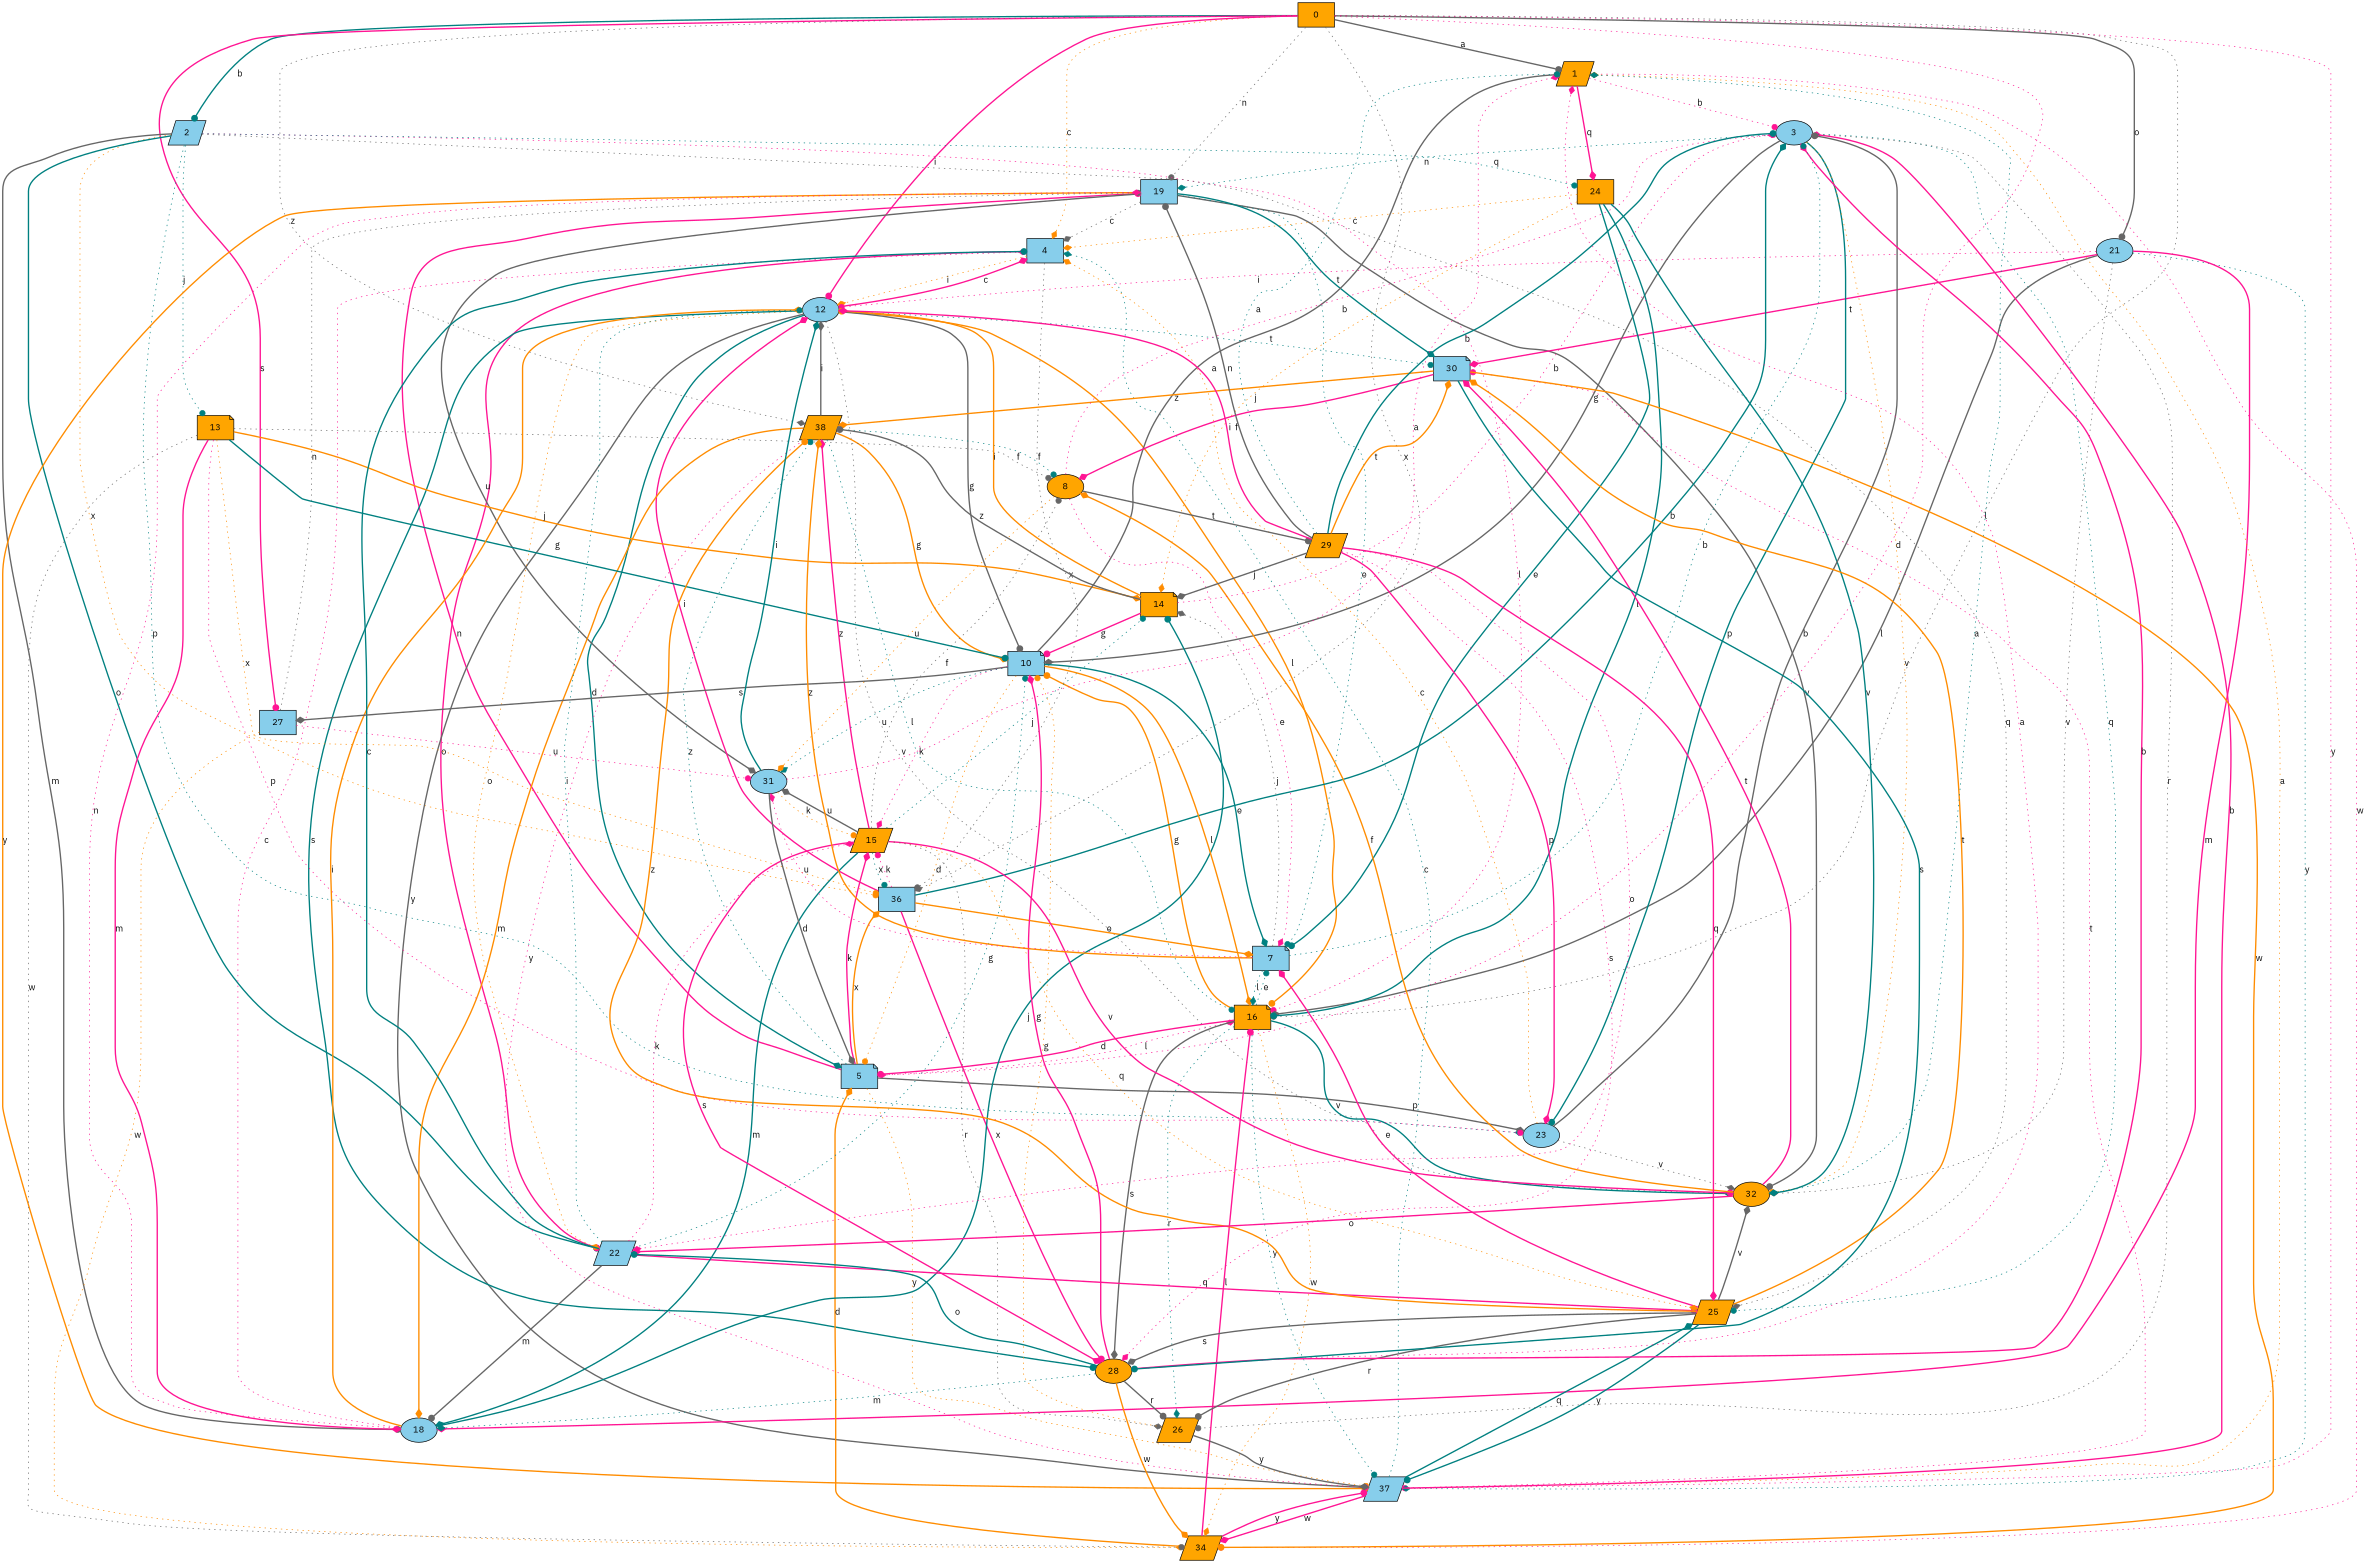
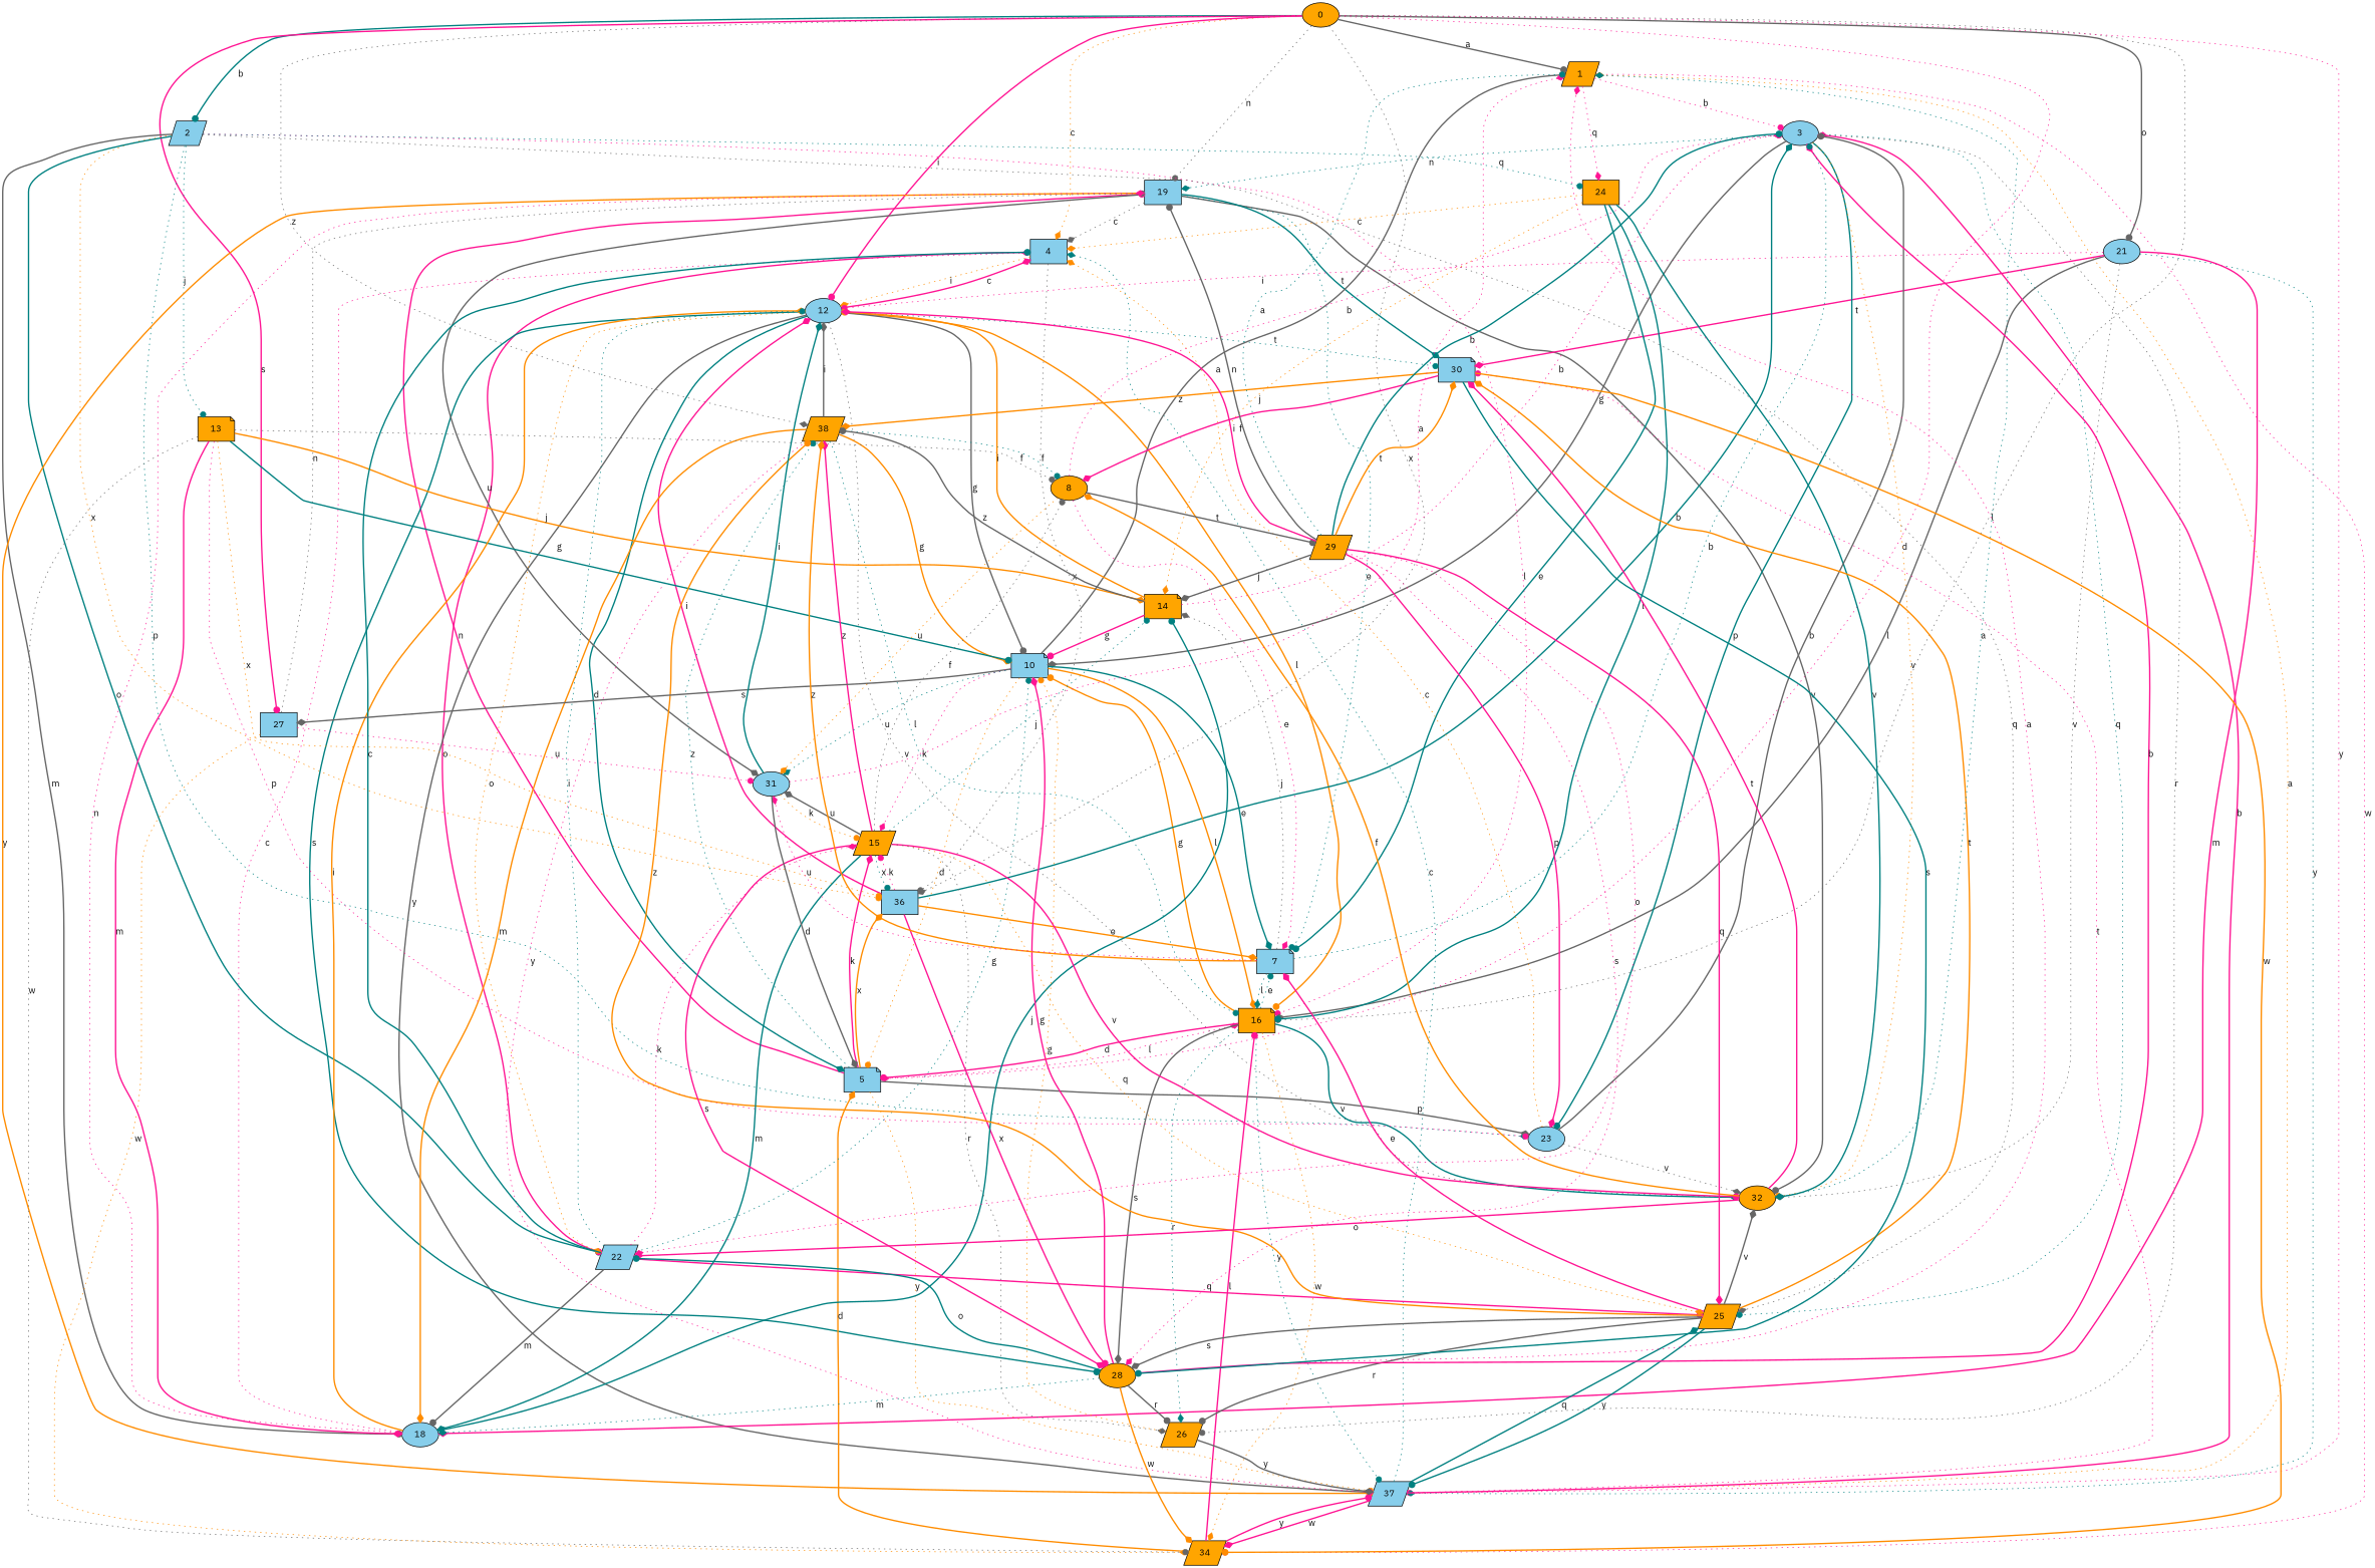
  strict digraph {
    fontname="IBM Plex Sans"
    node [fillcolor=skyblue fontname="IBM Plex Sans" shape=ellipse style=filled]
    edge [arrowhead=diamond color=deeppink fontname="IBM Plex Sans" style=bold]
-   0 [fillcolor=orange shape=box]
+   0 [fillcolor=orange]
    1 [fillcolor=orange shape=parallelogram]
    2 [shape=parallelogram]
    4 [shape=box]
    5 [shape=note]
    12
    16 [fillcolor=orange shape=note]
    19 [shape=box]
    21
    27 [shape=box]
    36 [shape=box]
    37 [shape=parallelogram]
    38 [fillcolor=orange shape=parallelogram]
    3
    24 [fillcolor=orange shape=box]
    34 [fillcolor=orange shape=parallelogram]
    13 [fillcolor=orange shape=note]
    18
    22 [shape=parallelogram]
    23
    25 [fillcolor=orange shape=parallelogram]
    15 [fillcolor=orange shape=parallelogram]
    10 [shape=note]
    32 [fillcolor=orange]
    28 [fillcolor=orange]
    30 [shape=note]
    26 [fillcolor=orange shape=parallelogram]
    7 [shape=note]
    31
    8 [fillcolor=orange]
    14 [fillcolor=orange shape=note]
    29 [fillcolor=orange shape=parallelogram]
    0 -> 1 [arrowhead=dot color=gray40 label=a]
    0 -> 2 [arrowhead=dot color=teal label=b]
    0 -> 4 [color=darkorange label=c style=dotted]
    0 -> 5 [label=d style=dotted]
    0 -> 12 [arrowhead=dot label=i]
    0 -> 16 [arrowhead=dot color=gray40 label=l style=dotted]
    0 -> 19 [arrowhead=dot color=gray40 label=n style=dotted]
    0 -> 21 [arrowhead=dot color=gray40 label=o]
    0 -> 27 [arrowhead=dot label=s]
    0 -> 36 [color=gray40 label=x style=dotted]
    0 -> 37 [arrowhead=dot label=y style=dotted]
    0 -> 38 [color=gray40 label=z style=dotted]
    1 -> 3 [arrowhead=dot label=b style=dotted]
-   1 -> 24 [label=q]
+   1 -> 24 [label=q style=dotted]
    1 -> 34 [arrowhead=dot label=w style=dotted]
    2 -> 16 [arrowhead=dot label=l style=dotted]
    2 -> 36 [arrowhead=dot color=darkorange label=x style=dotted]
    2 -> 24 [arrowhead=dot color=teal label=q style=dotted]
    2 -> 13 [arrowhead=dot color=teal label=j style=dotted]
    2 -> 18 [arrowhead=dot color=gray40 label=m]
    2 -> 22 [arrowhead=dot color=teal label=o]
    2 -> 23 [color=teal label=p style=dotted]
    2 -> 25 [color=gray40 label=q style=dotted]
    4 -> 12 [color=darkorange label=i style=dotted]
    4 -> 36 [arrowhead=dot color=gray40 label=x style=dotted]
    4 -> 22 [arrowhead=dot label=o]
    5 -> 16 [label=l style=dotted]
    5 -> 19 [arrowhead=dot label=n]
    5 -> 36 [color=darkorange label=x]
    5 -> 37 [arrowhead=dot color=darkorange label=y style=dotted]
    5 -> 38 [arrowhead=dot color=teal label=z style=dotted]
    5 -> 23 [color=gray40 label=p]
    5 -> 15 [label=k]
    12 -> 4 [label=c]
    12 -> 5 [color=teal label=d]
    12 -> 16 [arrowhead=dot color=darkorange label=l]
    12 -> 37 [color=gray40 label=y]
    12 -> 22 [color=darkorange label=o style=dotted]
    12 -> 10 [arrowhead=dot color=gray40 label=g]
    12 -> 32 [color=gray40 label=v style=dotted]
    12 -> 28 [arrowhead=dot color=teal label=s]
    12 -> 30 [arrowhead=dot color=teal label=t style=dotted]
    16 -> 5 [arrowhead=dot label=d]
    16 -> 37 [arrowhead=dot color=teal label=y style=dotted]
    16 -> 34 [color=darkorange label=w style=dotted]
    16 -> 10 [arrowhead=dot color=darkorange label=g]
    16 -> 32 [color=teal label=v]
    16 -> 28 [color=gray40 label=s]
    16 -> 26 [color=teal label=r style=dotted]
    16 -> 7 [arrowhead=dot color=teal label=e style=dotted]
    19 -> 4 [color=gray40 label=c style=dotted]
    19 -> 37 [arrowhead=dot color=darkorange label=y]
    19 -> 32 [arrowhead=dot color=gray40 label=v]
    19 -> 30 [color=teal label=t]
    19 -> 7 [arrowhead=dot color=teal label=e style=dotted]
    19 -> 31 [color=gray40 label=u]
    21 -> 12 [arrowhead=dot label=i style=dotted]
    21 -> 16 [color=gray40 label=l]
    21 -> 37 [color=teal label=y style=dotted]
    21 -> 18 [label=m]
    21 -> 32 [color=gray40 label=v style=dotted]
    21 -> 30 [label=t]
    27 -> 19 [arrowhead=dot color=gray40 label=n style=dotted]
    27 -> 34 [color=darkorange label=w style=dotted]
    27 -> 31 [arrowhead=dot label=u style=dotted]
    36 -> 12 [label=i]
    36 -> 3 [color=teal label=b]
    36 -> 15 [arrowhead=dot label=k style=dotted]
    36 -> 28 [arrowhead=dot label=x]
    36 -> 7 [color=darkorange label=e]
    37 -> 1 [color=darkorange label=a style=dotted]
    37 -> 4 [color=teal label=c style=dotted]
    37 -> 3 [label=b]
    37 -> 34 [label=w]
    37 -> 25 [color=teal label=q]
    37 -> 30 [arrowhead=dot label=t style=dotted]
    38 -> 12 [color=gray40 label=i]
    38 -> 16 [arrowhead=dot color=teal label=l style=dotted]
    38 -> 37 [arrowhead=dot label=y style=dotted]
    38 -> 18 [color=darkorange label=m]
    38 -> 10 [color=darkorange label=g]
    38 -> 8 [arrowhead=dot color=teal label=f style=dotted]
    3 -> 19 [color=teal label=n style=dotted]
    3 -> 23 [arrowhead=dot color=teal label=p]
    3 -> 25 [arrowhead=dot color=teal label=q style=dotted]
    3 -> 10 [color=gray40 label=g]
    3 -> 32 [arrowhead=dot color=darkorange label=v style=dotted]
    3 -> 26 [arrowhead=dot color=gray40 label=r style=dotted]
    24 -> 4 [color=darkorange label=c style=dotted]
    24 -> 16 [arrowhead=dot color=teal label=l]
    24 -> 32 [color=teal label=v]
    24 -> 7 [arrowhead=dot color=teal label=e]
    24 -> 14 [color=darkorange label=j style=dotted]
    34 -> 5 [color=darkorange label=d]
    34 -> 16 [arrowhead=dot label=l]
    34 -> 37 [arrowhead=dot label=y]
    13 -> 36 [arrowhead=dot color=darkorange label=x style=dotted]
    13 -> 34 [arrowhead=dot color=gray40 label=w style=dotted]
    13 -> 18 [label=m]
    13 -> 23 [arrowhead=dot label=p style=dotted]
    13 -> 10 [arrowhead=dot color=teal label=g]
    13 -> 8 [arrowhead=dot color=gray40 label=f style=dotted]
    13 -> 14 [color=darkorange label=j]
    18 -> 4 [label=c style=dotted]
    18 -> 12 [color=darkorange label=i]
    18 -> 19 [label=n style=dotted]
    18 -> 14 [arrowhead=dot color=teal label=j]
    22 -> 4 [arrowhead=dot color=teal label=c]
    22 -> 12 [arrowhead=dot color=teal label=i style=dotted]
    22 -> 18 [arrowhead=dot color=gray40 label=m]
    22 -> 25 [arrowhead=dot label=q]
    22 -> 15 [label=k style=dotted]
    22 -> 10 [arrowhead=dot color=teal label=g style=dotted]
    23 -> 4 [color=darkorange label=c style=dotted]
    23 -> 3 [arrowhead=dot color=gray40 label=b]
    23 -> 32 [color=gray40 label=v style=dotted]
    25 -> 37 [arrowhead=dot color=teal label=y]
    25 -> 38 [arrowhead=dot color=darkorange label=z]
    25 -> 32 [color=gray40 label=v]
    25 -> 28 [color=gray40 label=s]
    25 -> 30 [color=darkorange label=t]
    25 -> 26 [arrowhead=dot color=gray40 label=r]
    25 -> 7 [label=e]
    15 -> 36 [arrowhead=dot color=teal label=x style=dotted]
    15 -> 38 [label=z]
    15 -> 18 [color=teal label=m]
    15 -> 25 [color=darkorange label=q style=dotted]
    15 -> 32 [arrowhead=dot label=v]
    15 -> 28 [label=s]
    15 -> 26 [color=gray40 label=r style=dotted]
    15 -> 31 [color=gray40 label=u]
    15 -> 8 [arrowhead=dot color=gray40 label=f style=dotted]
    15 -> 14 [arrowhead=dot color=teal label=j style=dotted]
    10 -> 1 [arrowhead=dot color=gray40 label=a]
    10 -> 5 [arrowhead=dot color=darkorange label=d style=dotted]
    10 -> 16 [color=darkorange label=l]
    10 -> 27 [color=gray40 label=s]
    10 -> 15 [label=k style=dotted]
    10 -> 7 [color=teal label=e]
    10 -> 31 [color=teal label=u style=dotted]
    32 -> 1 [color=teal label=a style=dotted]
    32 -> 22 [label=o]
    32 -> 30 [label=t]
    32 -> 8 [color=darkorange label=f]
    28 -> 1 [label=a style=dotted]
    28 -> 3 [label=b]
    28 -> 34 [color=darkorange label=w]
    28 -> 18 [color=teal label=m style=dotted]
    28 -> 22 [arrowhead=dot color=teal label=o]
    28 -> 10 [label=g]
    28 -> 26 [arrowhead=dot color=gray40 label=r]
    30 -> 38 [color=darkorange label=z]
    30 -> 34 [arrowhead=dot color=darkorange label=w]
    30 -> 28 [arrowhead=dot color=teal label=s]
    30 -> 8 [label=f]
    26 -> 37 [color=gray40 label=y]
    26 -> 10 [arrowhead=dot color=darkorange label=g style=dotted]
    7 -> 16 [color=teal label=l style=dotted]
    7 -> 38 [color=darkorange label=z]
    7 -> 3 [arrowhead=dot color=teal label=b style=dotted]
    7 -> 31 [label=u style=dotted]
    7 -> 14 [color=gray40 label=j style=dotted]
    31 -> 1 [label=a style=dotted]
    31 -> 5 [color=gray40 label=d]
    31 -> 12 [color=teal label=i]
    31 -> 15 [arrowhead=dot color=darkorange label=k style=dotted]
    8 -> 3 [arrowhead=dot label=b style=dotted]
    8 -> 7 [label=e style=dotted]
    8 -> 31 [color=darkorange label=u style=dotted]
    8 -> 29 [arrowhead=dot color=gray40 label=t]
    14 -> 12 [arrowhead=dot color=darkorange label=i]
    14 -> 38 [arrowhead=dot color=gray40 label=z]
    14 -> 3 [label=b style=dotted]
    14 -> 10 [arrowhead=dot label=g]
    29 -> 1 [arrowhead=dot color=teal label=a style=dotted]
    29 -> 12 [label=i]
    29 -> 19 [arrowhead=dot color=gray40 label=n]
    29 -> 3 [arrowhead=dot color=teal label=b]
    29 -> 22 [label=o style=dotted]
    29 -> 23 [label=p]
    29 -> 25 [label=q]
    29 -> 28 [label=s style=dotted]
    29 -> 30 [color=darkorange label=t]
    29 -> 14 [color=gray40 label=j]
  }
